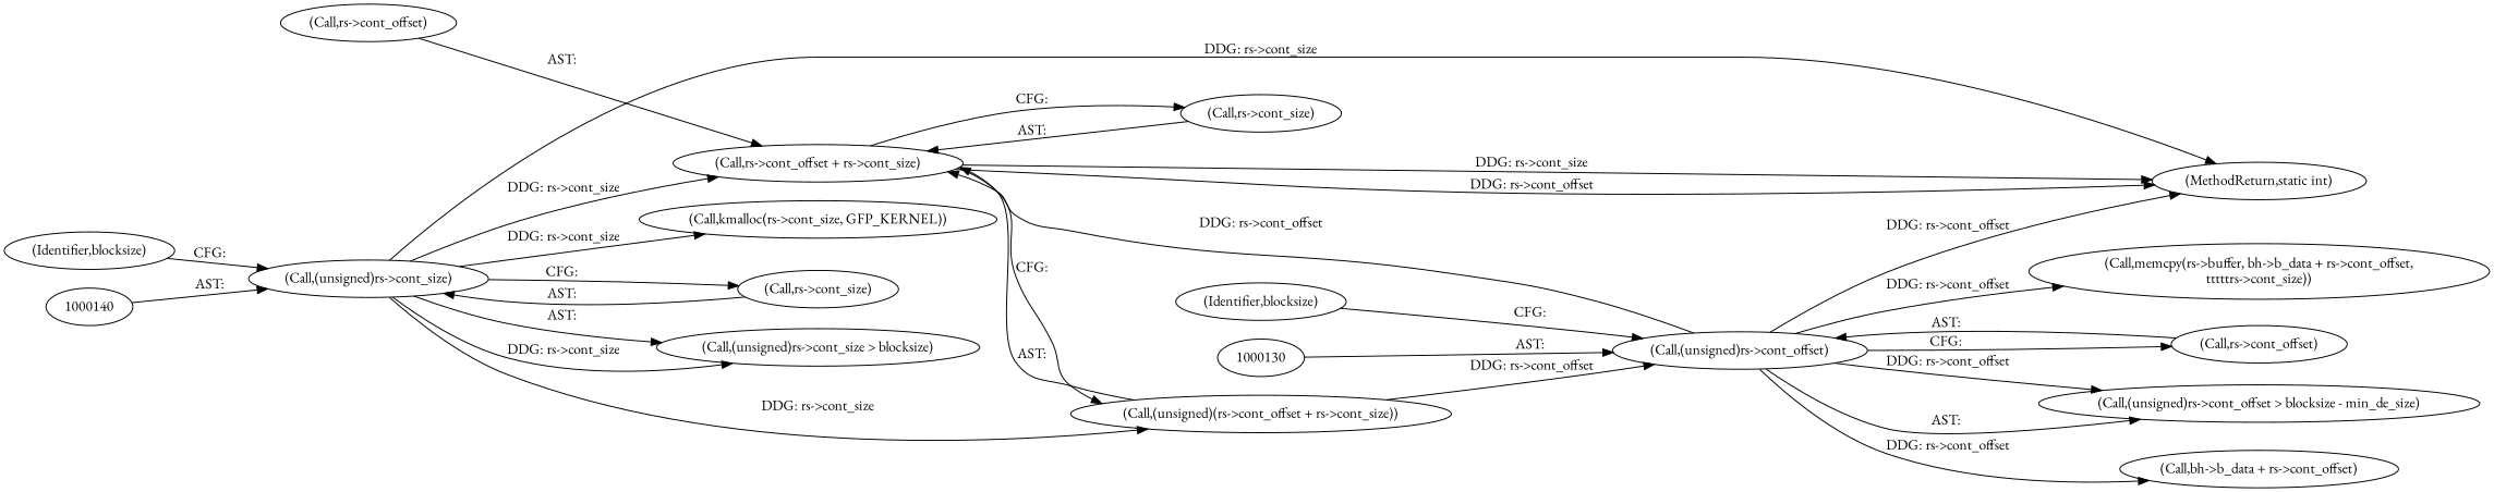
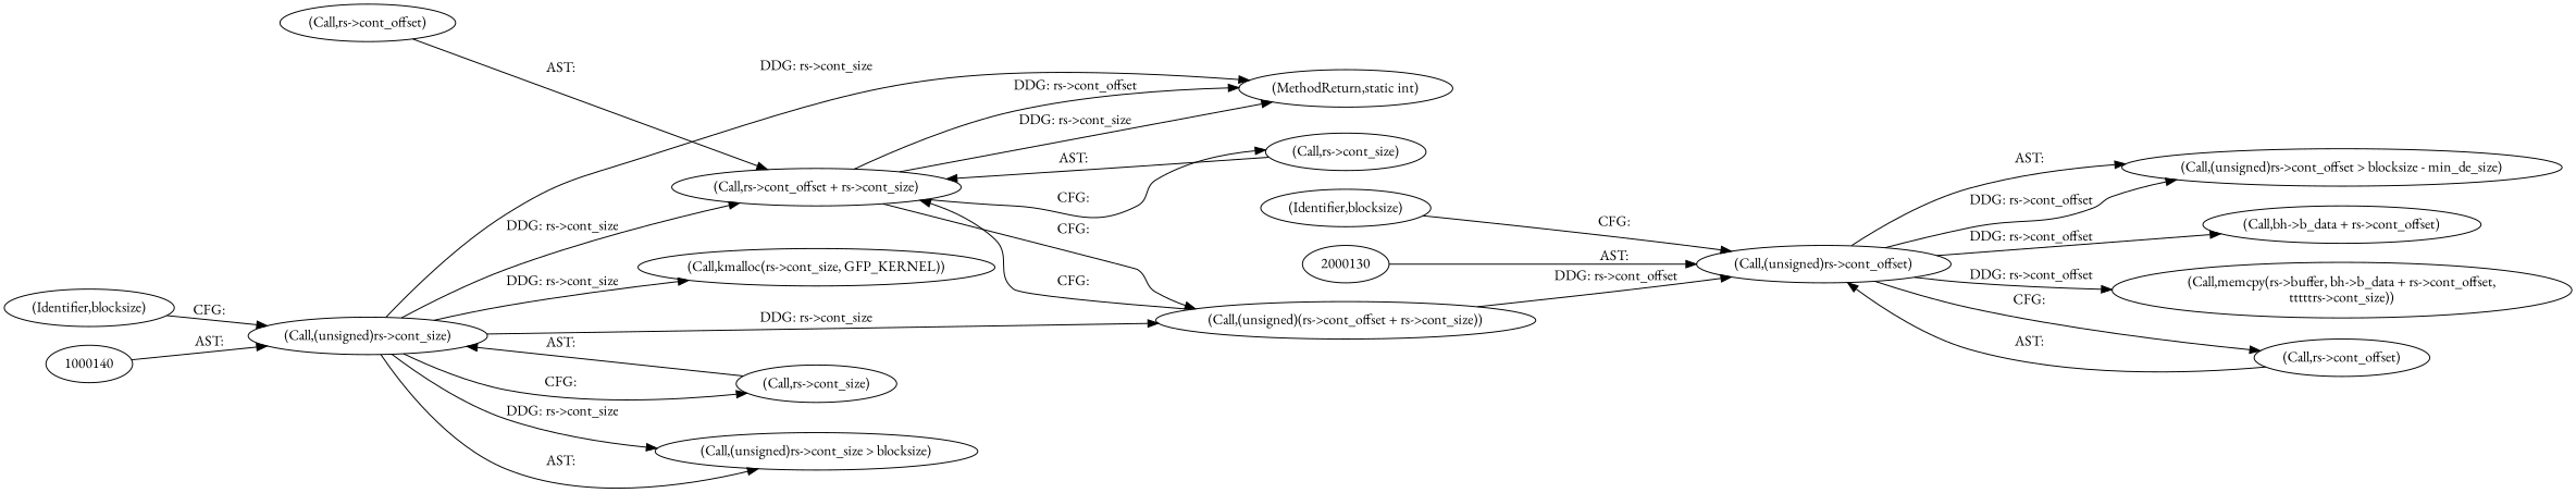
  digraph {
    fontname="EB Garamond"
    rankdir=LR
    node [fontname="EB Garamond"]
    edge [fontname="EB Garamond"]
    n1 [label="(Call,rs->cont_offset + rs->cont_size)"]
    n2 [label="(Call,rs->cont_size)"]
    n3 [label="(Call,(unsigned)(rs->cont_offset + rs->cont_size))"]
    n4 [label="(MethodReturn,static int)"]
    n5 [label="(Call,(unsigned)rs->cont_offset)"]
    n6 [label="(Call,(unsigned)rs->cont_offset > blocksize - min_de_size)"]
    n7 [label="(Call,bh->b_data + rs->cont_offset)"]
    n8 [label="(Call,memcpy(rs->buffer, bh->b_data + rs->cont_offset,\n\t\t\t\t\trs->cont_size))"]
    n9 [label="(Call,rs->cont_offset)"]
    n10 [label="(Call,(unsigned)rs->cont_size)"]
    n11 [label="(Call,rs->cont_size)"]
    n12 [label="(Call,(unsigned)rs->cont_size > blocksize)"]
    n13 [label="(Call,kmalloc(rs->cont_size, GFP_KERNEL))"]
    n14 [label="(Identifier,blocksize)"]
    n15 [label="(Identifier,blocksize)"]
    n16 [label="(Call,rs->cont_offset)"]
-   1000130
+   1000130 [label=2000130]
    1000140
    n1 -> n2 [label="CFG: "]
    n1 -> n3 [label="CFG: "]
    n1 -> n4 [label="DDG: rs->cont_size"]
    n1 -> n4 [label="DDG: rs->cont_offset"]
    n2 -> n1 [label="AST: "]
-   n3 -> n1 [label="AST: "]
+   n3 -> n1 [label="CFG: "]
    n3 -> n5 [label="DDG: rs->cont_offset"]
-   n5 -> n1 [label="DDG: rs->cont_offset"]
-   n5 -> n4 [label="DDG: rs->cont_offset"]
    n5 -> n6 [label="AST: "]
    n5 -> n6 [label="DDG: rs->cont_offset"]
    n5 -> n7 [label="DDG: rs->cont_offset"]
    n5 -> n8 [label="DDG: rs->cont_offset"]
    n5 -> n9 [label="CFG: "]
    n9 -> n5 [label="AST: "]
    n10 -> n1 [label="DDG: rs->cont_size"]
    n10 -> n3 [label="DDG: rs->cont_size"]
    n10 -> n4 [label="DDG: rs->cont_size"]
    n10 -> n11 [label="CFG: "]
    n10 -> n12 [label="AST: "]
    n10 -> n12 [label="DDG: rs->cont_size"]
    n10 -> n13 [label="DDG: rs->cont_size"]
    n11 -> n10 [label="AST: "]
    n14 -> n10 [label="CFG: "]
    n15 -> n5 [label="CFG: "]
    n16 -> n1 [label="AST: "]
    1000130 -> n5 [label="AST: "]
    1000140 -> n10 [label="AST: "]
  }
